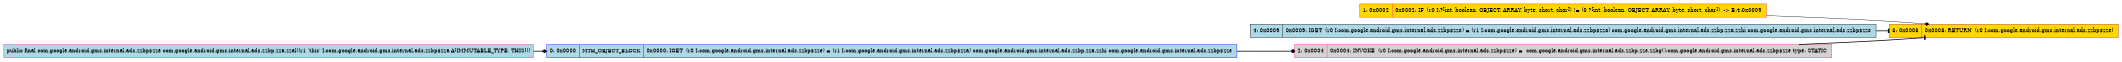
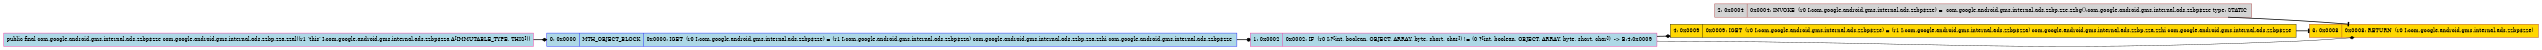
  digraph {
    rankdir=LR
    node [color=deeppink fillcolor=lightblue shape=record style=filled]
    edge [arrowhead=diamond style=bold]
    n1 [color=blue label="{0\:\ 0x0000|MTH_OBJECT_BLOCK\l|0x0000: IGET  (r0 I:com.google.android.gms.internal.ads.zzbp$zze) = (r1 I:com.google.android.gms.internal.ads.zzbp$zza) com.google.android.gms.internal.ads.zzbp.zza.zzhi com.google.android.gms.internal.ads.zzbp$zze \l}"]
-   n2 [fillcolor=gold label="{1\:\ 0x0002|0x0002: IF  (r0 I:?[int, boolean, OBJECT, ARRAY, byte, short, char]) != (0 ?[int, boolean, OBJECT, ARRAY, byte, short, char])  \-\> B:4:0x0009 \l}"]
-   n3 [color=black label="{4\:\ 0x0009|0x0009: IGET  (r0 I:com.google.android.gms.internal.ads.zzbp$zze) = (r1 I:com.google.android.gms.internal.ads.zzbp$zza) com.google.android.gms.internal.ads.zzbp.zza.zzhi com.google.android.gms.internal.ads.zzbp$zze \l}"]
+   n2 [label="{1\:\ 0x0002|0x0002: IF  (r0 I:?[int, boolean, OBJECT, ARRAY, byte, short, char]) != (0 ?[int, boolean, OBJECT, ARRAY, byte, short, char])  \-\> B:4:0x0009 \l}"]
+   n3 [color=black fillcolor=gold label="{4\:\ 0x0009|0x0009: IGET  (r0 I:com.google.android.gms.internal.ads.zzbp$zze) = (r1 I:com.google.android.gms.internal.ads.zzbp$zza) com.google.android.gms.internal.ads.zzbp.zza.zzhi com.google.android.gms.internal.ads.zzbp$zze \l}"]
    n4 [color=brown fillcolor=gold label="{3\:\ 0x0008|0x0008: RETURN  (r0 I:com.google.android.gms.internal.ads.zzbp$zze) \l}"]
-   n5 [fillcolor=lightgrey label="{2\:\ 0x0004|0x0004: INVOKE  (r0 I:com.google.android.gms.internal.ads.zzbp$zze) =  com.google.android.gms.internal.ads.zzbp.zze.zzbg():com.google.android.gms.internal.ads.zzbp$zze type: STATIC \l}"]
+   n5 [color=brown fillcolor=lightgrey label="{2\:\ 0x0004|0x0004: INVOKE  (r0 I:com.google.android.gms.internal.ads.zzbp$zze) =  com.google.android.gms.internal.ads.zzbp.zze.zzbg():com.google.android.gms.internal.ads.zzbp$zze type: STATIC \l}"]
    n6 [label="{public final com.google.android.gms.internal.ads.zzbp$zze com.google.android.gms.internal.ads.zzbp.zza.zzal((r1 'this' I:com.google.android.gms.internal.ads.zzbp$zza A[IMMUTABLE_TYPE, THIS])) }"]
-   n1 -> n5 [arrowhead=dot]
+   n1 -> n2 [arrowhead=dot]
+   n2 -> n3
    n2 -> n4 [style=solid]
    n3 -> n4 [arrowhead=tee]
    n5 -> n4 [arrowhead=tee]
    n6 -> n1
  }
